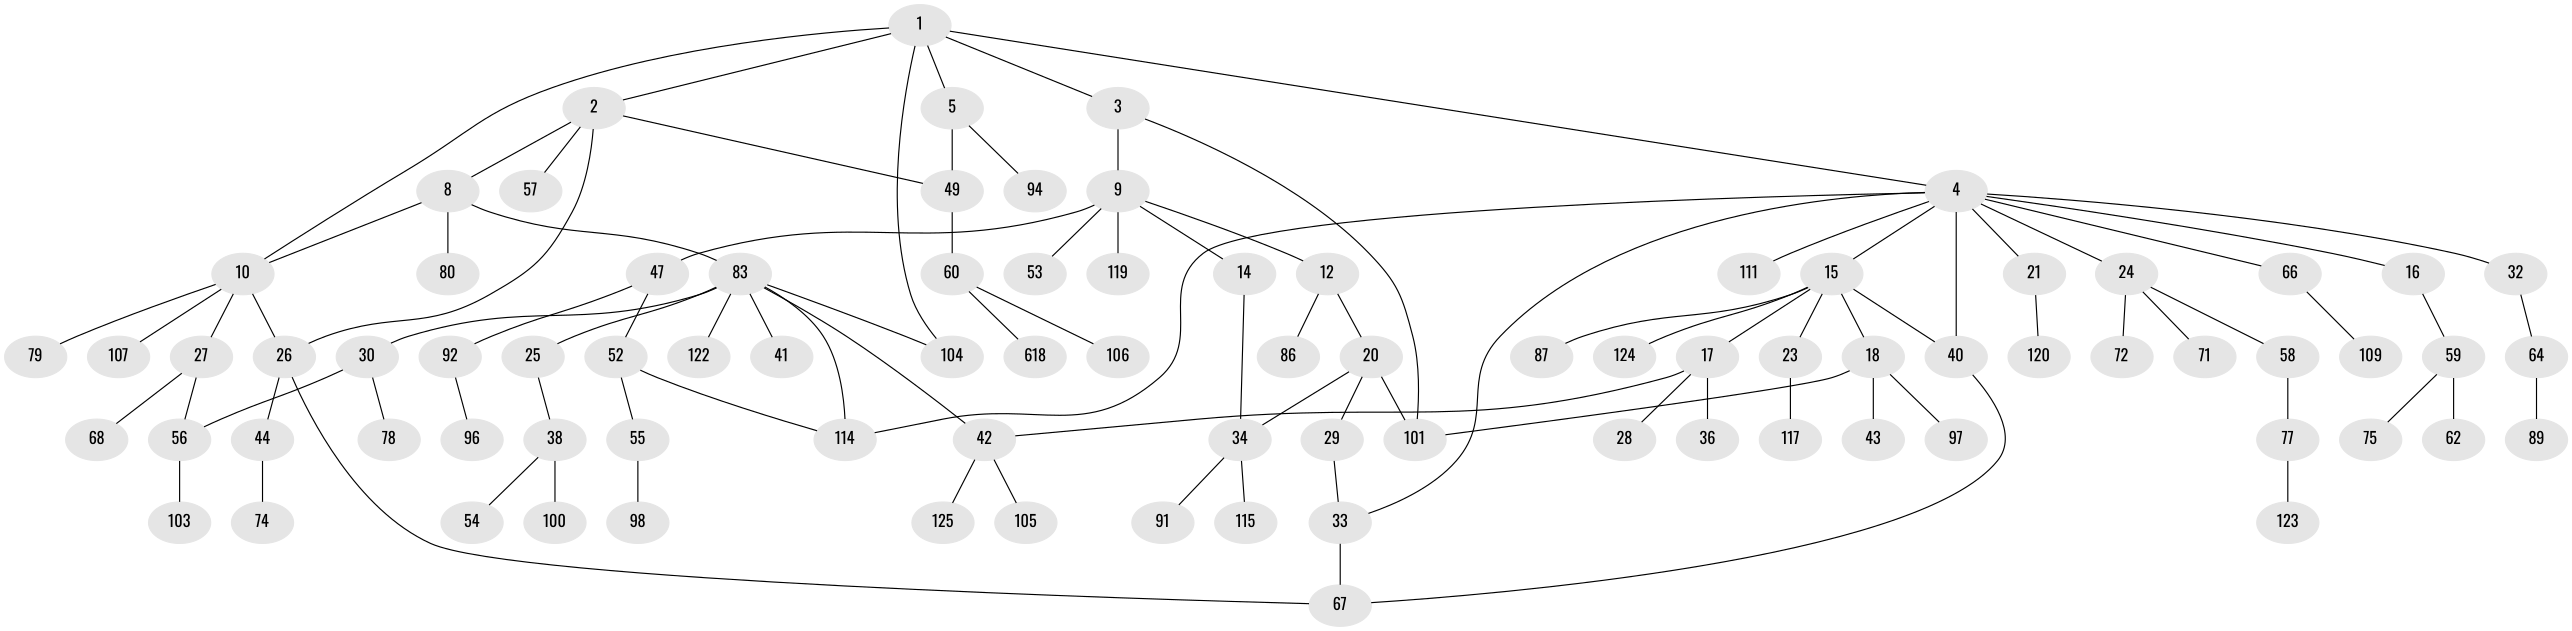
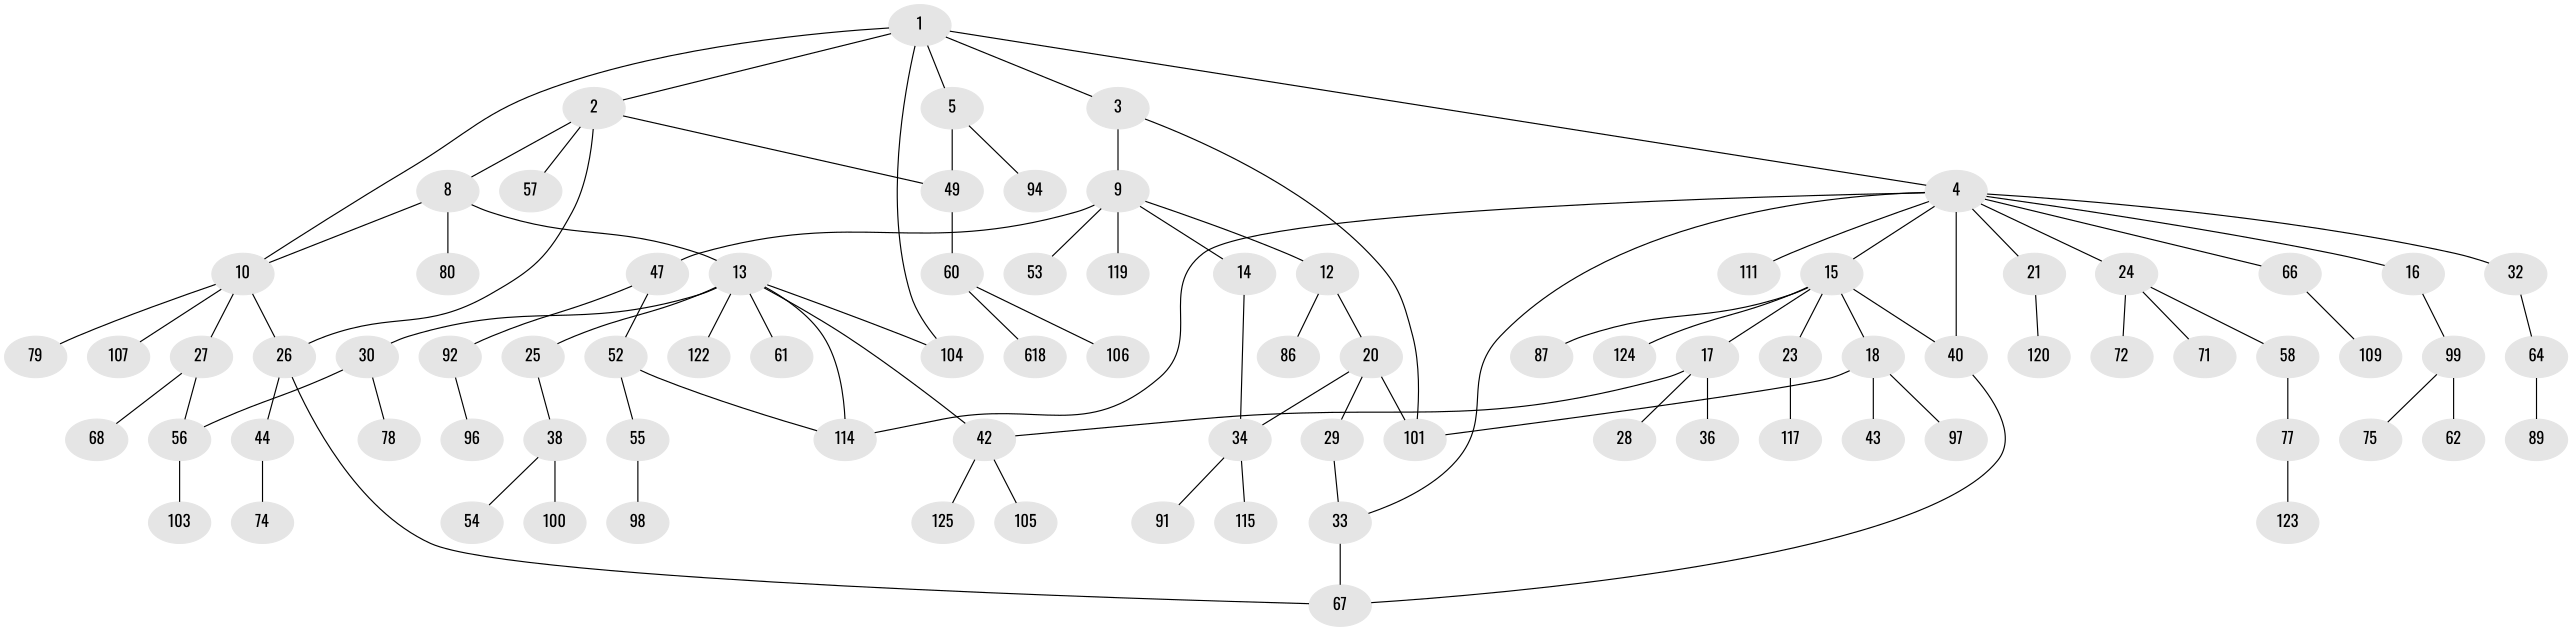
  graph {
    fontname=Oswald
    node [color=gray90 fontname=Oswald style=filled]
    edge [fontname=Oswald]
    1 [super="+7"]
    2 [super="+102"]
    3 [super="+51"]
    4 [super="+6"]
    5 [super="+48"]
    10 [super="+45"]
    104
    8 [super="+11"]
    26 [super="+37"]
    49
    57 [super="+63"]
    9 [super="+95"]
    101 [super="+108"]
    15 [super="+69"]
    16 [super="+73"]
    21
    24 [super="+61"]
    32 [super="+116"]
    33 [super="+76"]
    40 [super="+46"]
    66 [super="+81"]
    111
    114
    94 [super="+126"]
    27 [super="+39"]
    79
    107
-   13 [super="+19" label=83]
+   13 [super="+19"]
    80
    44 [super="+83"]
    67 [super="+110"]
    60 [super="+85"]
    12 [super="+50"]
    14
    47
    53 [super="+65"]
    119
    17 [super="+31"]
    18
    23
    87
    124
-   59 [super="+70"]
+   59 [super="+70" label=99]
    120
    58
    71
    72
    64 [super="+84"]
    109
    25
    30 [super="+35"]
-   41
+   41 [label=61]
    42 [super="+121"]
    122
    20 [super="+22"]
    86
    34 [super="+82"]
    52 [super="+88"]
    92
    56 [super="+90"]
    68
    29 [super="+112"]
    38
    78
    105
    125
    91
    115
    28
    36
    43 [super="+113"]
    97
    117
    62
    75
    77
    54
    100 [super="+127"]
    74 [super="+93"]
    103
    89
    55 [super="+99"]
    96
    106
    n85 [label=618]
    98
    123
    1 -- 2
    1 -- 3
    1 -- 4
    1 -- 5
    1 -- 10
    1 -- 104
    2 -- 8
    2 -- 26
    2 -- 49
    2 -- 57
    3 -- 9
    3 -- 101
    4 -- 15
    4 -- 16
    4 -- 21
    4 -- 24
    4 -- 32
    4 -- 33
    4 -- 40
    4 -- 66
    4 -- 111
    4 -- 114
    5 -- 49
    5 -- 94
    10 -- 26
    10 -- 27
    10 -- 79
    10 -- 107
    8 -- 10
    8 -- 13
    8 -- 80
    26 -- 44
    26 -- 67
    49 -- 60
    9 -- 12
    9 -- 14
    9 -- 47
    9 -- 53
    9 -- 119
    15 -- 40
    15 -- 17
    15 -- 18
    15 -- 23
    15 -- 87
    15 -- 124
    16 -- 59
    21 -- 120
    24 -- 58
    24 -- 71
    24 -- 72
    32 -- 64
    33 -- 67
    40 -- 67
    66 -- 109
    27 -- 56
    27 -- 68
    13 -- 104
    13 -- 114
    13 -- 25
    13 -- 30
    13 -- 41
    13 -- 42
    13 -- 122
    44 -- 74
    60 -- 106
    60 -- n85
    12 -- 20
    12 -- 86
    14 -- 34
    47 -- 52
    47 -- 92
    17 -- 42
    17 -- 28
    17 -- 36
    18 -- 101
    18 -- 43
    18 -- 97
    23 -- 117
    59 -- 62
    59 -- 75
    58 -- 77
    64 -- 89
    25 -- 38
    30 -- 56
    30 -- 78
    42 -- 105
    42 -- 125
    20 -- 101
    20 -- 34
    20 -- 29
    34 -- 91
    34 -- 115
    52 -- 114
    52 -- 55
    92 -- 96
    56 -- 103
    29 -- 33
    38 -- 54
    38 -- 100
    77 -- 123
    55 -- 98
  }
